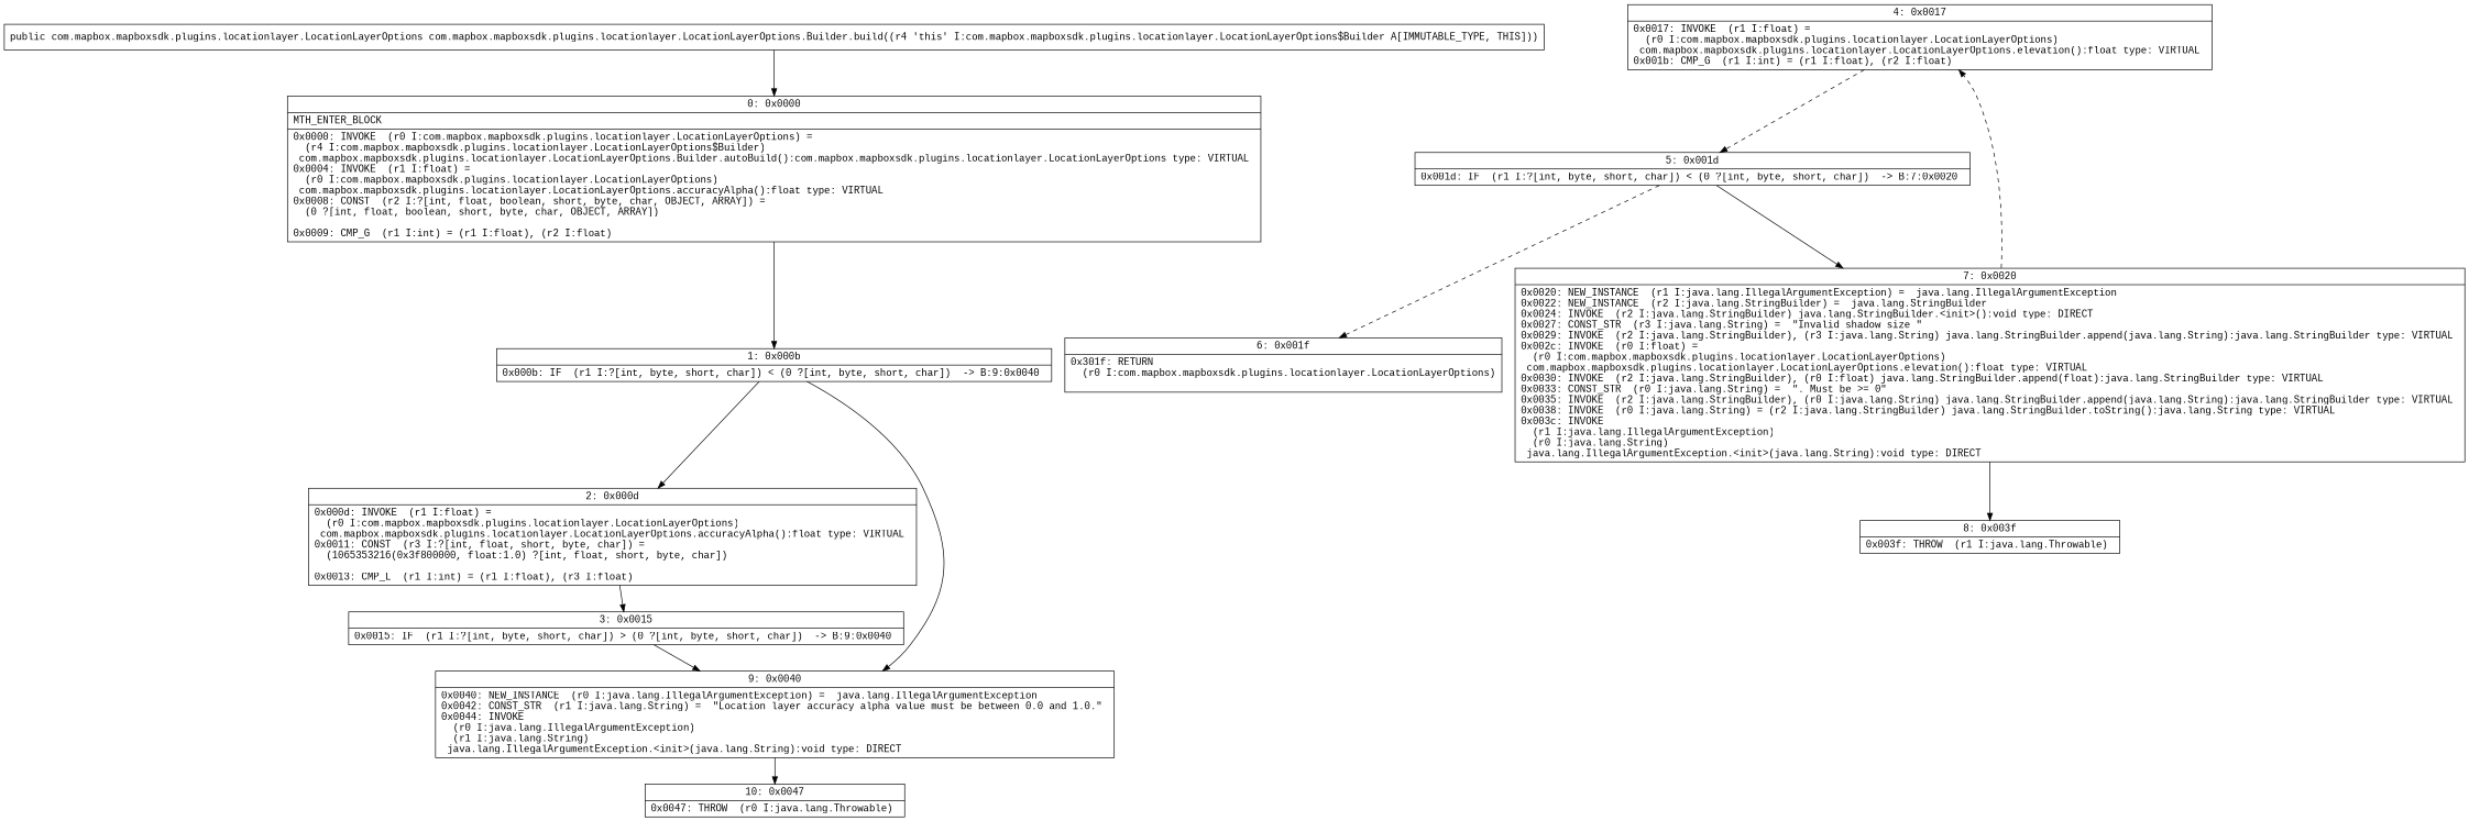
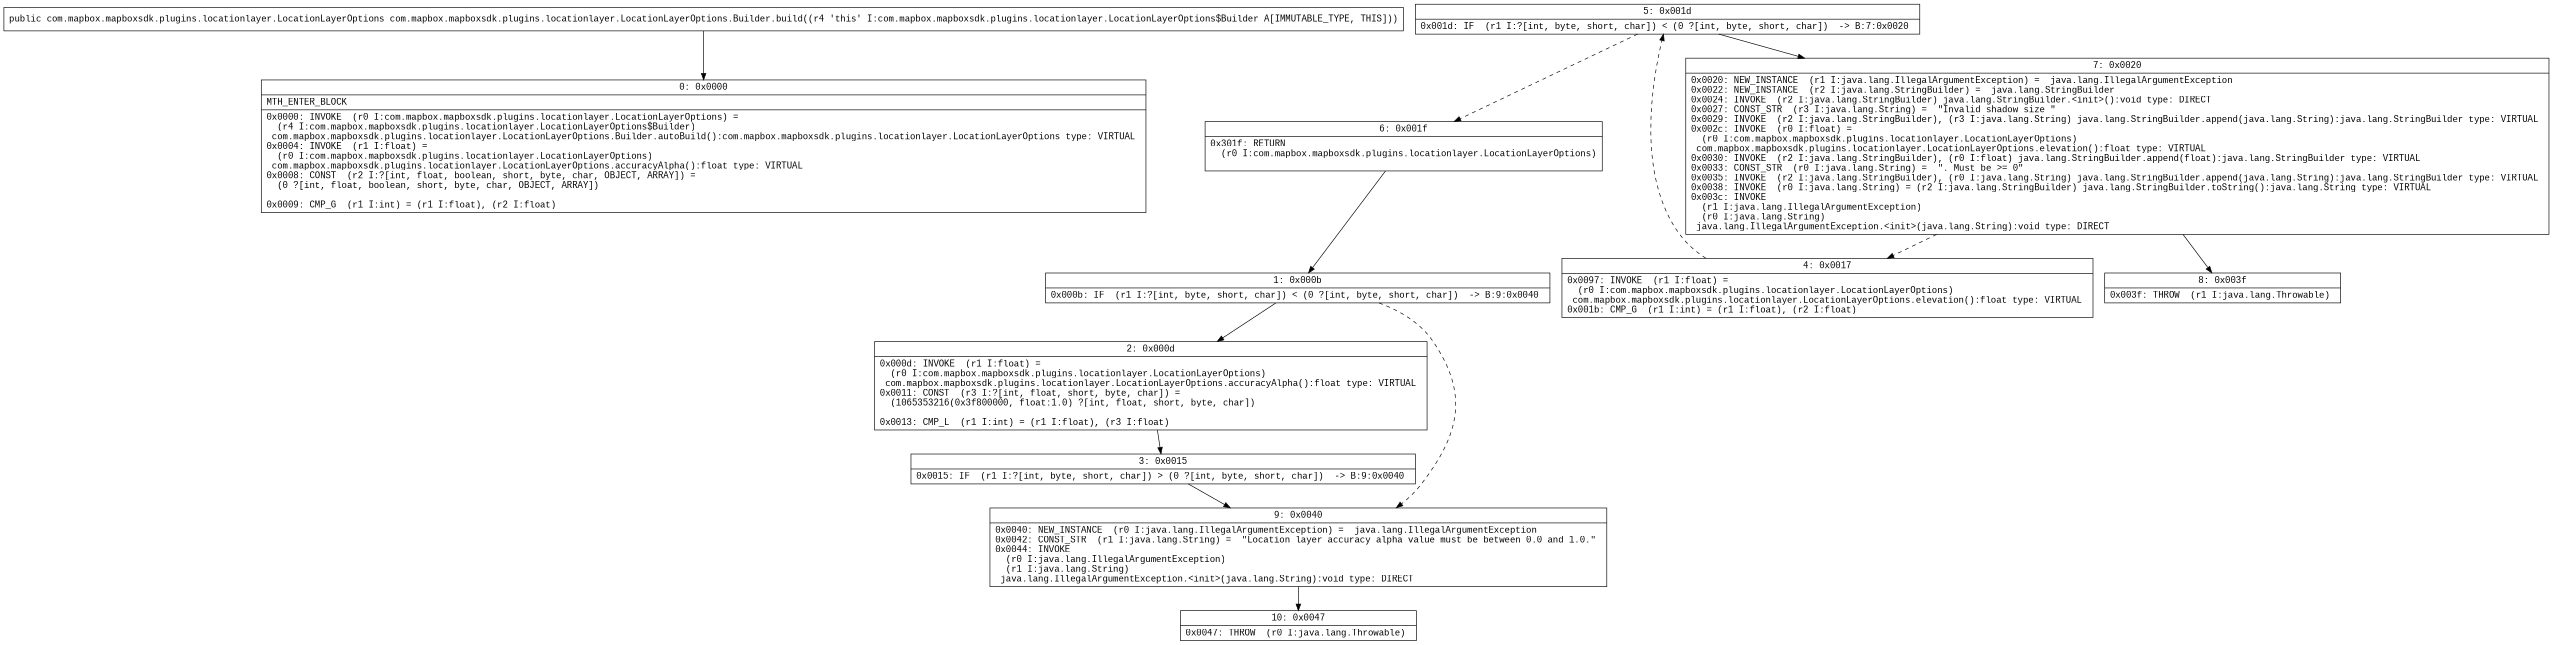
  digraph {
    fontname="Liberation Mono"
    node [fontname="Liberation Mono" shape=record]
    edge [fontname="Liberation Mono"]
    n1 [label="{0\:\ 0x0000|MTH_ENTER_BLOCK\l|0x0000: INVOKE  (r0 I:com.mapbox.mapboxsdk.plugins.locationlayer.LocationLayerOptions) = \l  (r4 I:com.mapbox.mapboxsdk.plugins.locationlayer.LocationLayerOptions$Builder)\l com.mapbox.mapboxsdk.plugins.locationlayer.LocationLayerOptions.Builder.autoBuild():com.mapbox.mapboxsdk.plugins.locationlayer.LocationLayerOptions type: VIRTUAL \l0x0004: INVOKE  (r1 I:float) = \l  (r0 I:com.mapbox.mapboxsdk.plugins.locationlayer.LocationLayerOptions)\l com.mapbox.mapboxsdk.plugins.locationlayer.LocationLayerOptions.accuracyAlpha():float type: VIRTUAL \l0x0008: CONST  (r2 I:?[int, float, boolean, short, byte, char, OBJECT, ARRAY]) = \l  (0 ?[int, float, boolean, short, byte, char, OBJECT, ARRAY])\l \l0x0009: CMP_G  (r1 I:int) = (r1 I:float), (r2 I:float) \l}"]
    n2 [label="{1\:\ 0x000b|0x000b: IF  (r1 I:?[int, byte, short, char]) \< (0 ?[int, byte, short, char])  \-\> B:9:0x0040 \l}"]
    n3 [label="{2\:\ 0x000d|0x000d: INVOKE  (r1 I:float) = \l  (r0 I:com.mapbox.mapboxsdk.plugins.locationlayer.LocationLayerOptions)\l com.mapbox.mapboxsdk.plugins.locationlayer.LocationLayerOptions.accuracyAlpha():float type: VIRTUAL \l0x0011: CONST  (r3 I:?[int, float, short, byte, char]) = \l  (1065353216(0x3f800000, float:1.0) ?[int, float, short, byte, char])\l \l0x0013: CMP_L  (r1 I:int) = (r1 I:float), (r3 I:float) \l}"]
    n4 [label="{9\:\ 0x0040|0x0040: NEW_INSTANCE  (r0 I:java.lang.IllegalArgumentException) =  java.lang.IllegalArgumentException \l0x0042: CONST_STR  (r1 I:java.lang.String) =  \"Location layer accuracy alpha value must be between 0.0 and 1.0.\" \l0x0044: INVOKE  \l  (r0 I:java.lang.IllegalArgumentException)\l  (r1 I:java.lang.String)\l java.lang.IllegalArgumentException.\<init\>(java.lang.String):void type: DIRECT \l}"]
    n5 [label="{3\:\ 0x0015|0x0015: IF  (r1 I:?[int, byte, short, char]) \> (0 ?[int, byte, short, char])  \-\> B:9:0x0040 \l}"]
    n6 [label="{10\:\ 0x0047|0x0047: THROW  (r0 I:java.lang.Throwable) \l}"]
-   n7 [label="{4\:\ 0x0017|0x0017: INVOKE  (r1 I:float) = \l  (r0 I:com.mapbox.mapboxsdk.plugins.locationlayer.LocationLayerOptions)\l com.mapbox.mapboxsdk.plugins.locationlayer.LocationLayerOptions.elevation():float type: VIRTUAL \l0x001b: CMP_G  (r1 I:int) = (r1 I:float), (r2 I:float) \l}"]
+   n7 [label="{4\:\ 0x0017|0x0097: INVOKE  (r1 I:float) = \l  (r0 I:com.mapbox.mapboxsdk.plugins.locationlayer.LocationLayerOptions)\l com.mapbox.mapboxsdk.plugins.locationlayer.LocationLayerOptions.elevation():float type: VIRTUAL \l0x001b: CMP_G  (r1 I:int) = (r1 I:float), (r2 I:float) \l}"]
    n8 [label="{5\:\ 0x001d|0x001d: IF  (r1 I:?[int, byte, short, char]) \< (0 ?[int, byte, short, char])  \-\> B:7:0x0020 \l}"]
    n9 [label="{6\:\ 0x001f|0x301f: RETURN  \l  (r0 I:com.mapbox.mapboxsdk.plugins.locationlayer.LocationLayerOptions)\l \l}"]
    n10 [label="{7\:\ 0x0020|0x0020: NEW_INSTANCE  (r1 I:java.lang.IllegalArgumentException) =  java.lang.IllegalArgumentException \l0x0022: NEW_INSTANCE  (r2 I:java.lang.StringBuilder) =  java.lang.StringBuilder \l0x0024: INVOKE  (r2 I:java.lang.StringBuilder) java.lang.StringBuilder.\<init\>():void type: DIRECT \l0x0027: CONST_STR  (r3 I:java.lang.String) =  \"Invalid shadow size \" \l0x0029: INVOKE  (r2 I:java.lang.StringBuilder), (r3 I:java.lang.String) java.lang.StringBuilder.append(java.lang.String):java.lang.StringBuilder type: VIRTUAL \l0x002c: INVOKE  (r0 I:float) = \l  (r0 I:com.mapbox.mapboxsdk.plugins.locationlayer.LocationLayerOptions)\l com.mapbox.mapboxsdk.plugins.locationlayer.LocationLayerOptions.elevation():float type: VIRTUAL \l0x0030: INVOKE  (r2 I:java.lang.StringBuilder), (r0 I:float) java.lang.StringBuilder.append(float):java.lang.StringBuilder type: VIRTUAL \l0x0033: CONST_STR  (r0 I:java.lang.String) =  \". Must be \>= 0\" \l0x0035: INVOKE  (r2 I:java.lang.StringBuilder), (r0 I:java.lang.String) java.lang.StringBuilder.append(java.lang.String):java.lang.StringBuilder type: VIRTUAL \l0x0038: INVOKE  (r0 I:java.lang.String) = (r2 I:java.lang.StringBuilder) java.lang.StringBuilder.toString():java.lang.String type: VIRTUAL \l0x003c: INVOKE  \l  (r1 I:java.lang.IllegalArgumentException)\l  (r0 I:java.lang.String)\l java.lang.IllegalArgumentException.\<init\>(java.lang.String):void type: DIRECT \l}"]
    n11 [label="{8\:\ 0x003f|0x003f: THROW  (r1 I:java.lang.Throwable) \l}"]
    n12 [label="{public com.mapbox.mapboxsdk.plugins.locationlayer.LocationLayerOptions com.mapbox.mapboxsdk.plugins.locationlayer.LocationLayerOptions.Builder.build((r4 'this' I:com.mapbox.mapboxsdk.plugins.locationlayer.LocationLayerOptions$Builder A[IMMUTABLE_TYPE, THIS])) }"]
-   n1 -> n2
+   n9 -> n2
    n2 -> n3 [style=solid]
-   n2 -> n4
+   n2 -> n4 [style=dashed]
    n3 -> n5
    n4 -> n6
    n5 -> n4
    n7 -> n8 [style=dashed]
    n8 -> n9 [style=dashed]
    n8 -> n10
    n10 -> n7 [style=dashed]
    n10 -> n11
    n12 -> n1
  }
